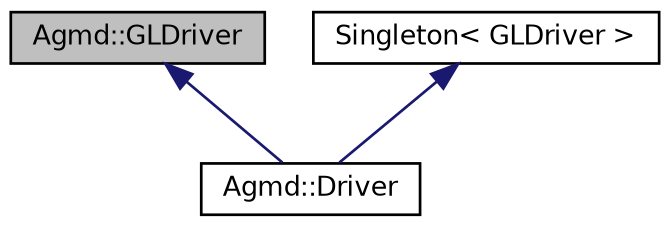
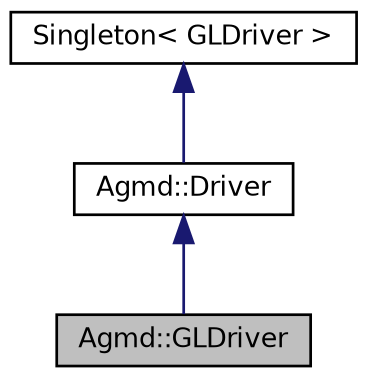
  digraph {
    node [color=black fillcolor=white fontname=Helvetica fontsize=10 shape=record style=filled]
    edge [color=midnightblue dir=back fontname=Helvetica fontsize=10 labelfontname=Helvetica labelfontsize=10 style=solid]
    n1 [fillcolor=grey75 fontcolor=black height=0.2 label="Agmd::GLDriver" width=0.4]
    n2 [height=0.2 label="Agmd::Driver" width=0.4]
    n3 [height=0.2 label="Singleton\< GLDriver \>" width=0.4]
-   n1 -> n2
+   n2 -> n1
    n3 -> n2
  }
